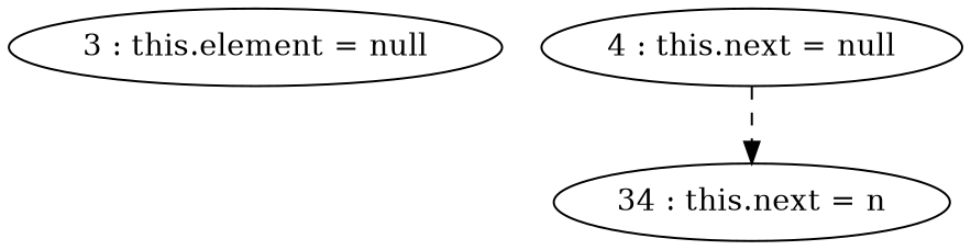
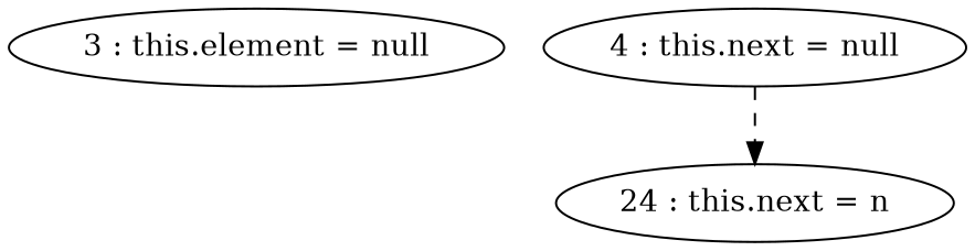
  digraph {
    "3 : this.element = null"
    "4 : this.next = null"
-   "24 : this.next = n" [label="34 : this.next = n"]
+   "24 : this.next = n"
    "4 : this.next = null" -> "24 : this.next = n" [style=dashed]
  }
